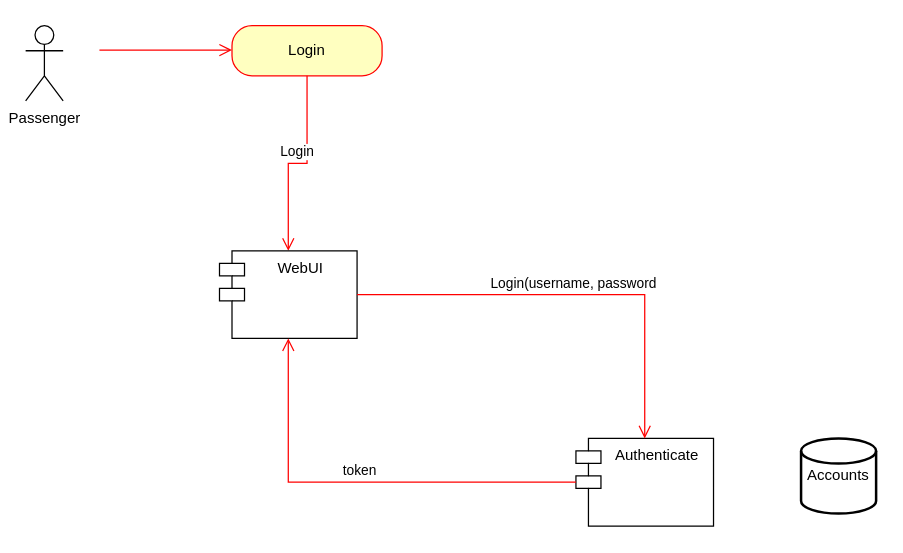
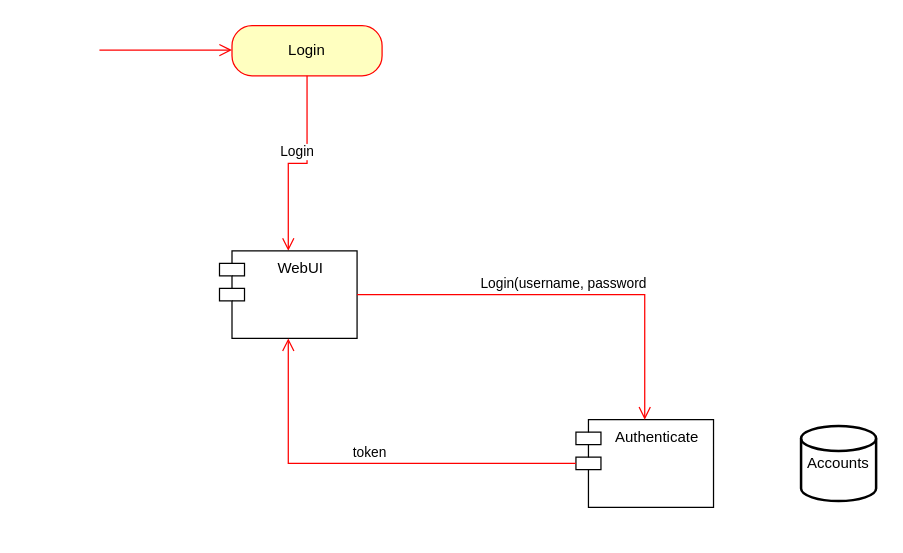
  <mxCell id="0" />
  <mxCell id="1" parent="0" />
- <mxCell id="2" value="Passenger" style="shape=umlActor;verticalLabelPosition=bottom;verticalAlign=top;html=1;" vertex="1" parent="1"><mxGeometry x="20" y="20" width="30" height="60" as="geometry" /></mxCell>
  <mxCell id="3" value="Login" style="rounded=1;whiteSpace=wrap;html=1;arcSize=40;fontColor=#000000;fillColor=#ffffc0;strokeColor=#ff0000;" vertex="1" parent="1"><mxGeometry x="185" y="20" width="120" height="40" as="geometry" /></mxCell>
  <mxCell id="4" value="Login" style="edgeStyle=orthogonalEdgeStyle;html=1;verticalAlign=bottom;endArrow=open;endSize=8;strokeColor=#ff0000;rounded=0;" edge="1" parent="1" source="3" target="5"><mxGeometry relative="1" as="geometry"><mxPoint x="230" y="120" as="targetPoint" /></mxGeometry></mxCell>
  <mxCell id="5" value="WebUI" style="shape=module;align=left;spacingLeft=20;align=center;verticalAlign=top;" vertex="1" parent="1"><mxGeometry x="175" y="200" width="110" height="70" as="geometry" /></mxCell>
- <mxCell id="6" value="Authenticate" style="shape=module;align=left;spacingLeft=20;align=center;verticalAlign=top;" vertex="1" parent="1"><mxGeometry x="460" y="350" width="110" height="70" as="geometry" /></mxCell>
+ <mxCell id="6" value="Authenticate" style="shape=module;align=left;spacingLeft=20;align=center;verticalAlign=top;" vertex="1" parent="1"><mxGeometry x="460" y="335" width="110" height="70" as="geometry" /></mxCell>
  <mxCell id="7" value="Login(username, password" style="edgeStyle=orthogonalEdgeStyle;html=1;verticalAlign=bottom;endArrow=open;endSize=8;strokeColor=#ff0000;rounded=0;" edge="1" parent="1" source="5" target="6"><mxGeometry relative="1" as="geometry"><mxPoint x="240" y="440" as="targetPoint" /><mxPoint x="240" y="300" as="sourcePoint" /></mxGeometry></mxCell>
  <mxCell id="8" value="token" style="edgeStyle=orthogonalEdgeStyle;html=1;verticalAlign=bottom;endArrow=open;endSize=8;strokeColor=#ff0000;rounded=0;entryX=0.5;entryY=1;entryDx=0;entryDy=0;" edge="1" parent="1" source="6" target="5"><mxGeometry relative="1" as="geometry"><mxPoint x="355" y="510" as="targetPoint" /><mxPoint x="300" y="470" as="sourcePoint" /></mxGeometry></mxCell>
  <mxCell id="9" value="" style="edgeStyle=orthogonalEdgeStyle;html=1;verticalAlign=bottom;endArrow=open;endSize=8;strokeColor=#ff0000;rounded=0;" edge="1" parent="1"><mxGeometry relative="1" as="geometry"><mxPoint x="185" y="39.5" as="targetPoint" /><mxPoint x="79" y="39.5" as="sourcePoint" /></mxGeometry></mxCell>
- <mxCell id="10" value="Accounts" style="strokeWidth=2;html=1;shape=mxgraph.flowchart.database;whiteSpace=wrap;" vertex="1" parent="1"><mxGeometry x="640" y="350" width="60" height="60" as="geometry" /></mxCell>
+ <mxCell id="10" value="Accounts" style="strokeWidth=2;html=1;shape=mxgraph.flowchart.database;whiteSpace=wrap;" vertex="1" parent="1"><mxGeometry x="640" y="340" width="60" height="60" as="geometry" /></mxCell>
